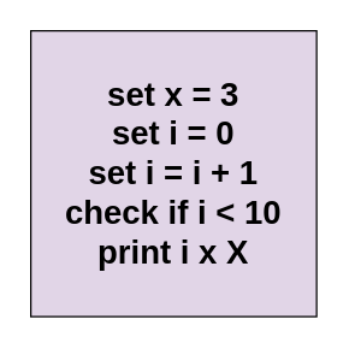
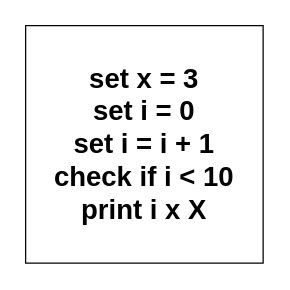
  <mxCell id="0" />
  <mxCell id="1" parent="0" />
- <mxCell id="2" value="&lt;b style=&quot;font-size: 22px;&quot;&gt;set x = 3&lt;br&gt;set i = 0&lt;br&gt;set i = i + 1&lt;br&gt;check if i &amp;lt; 10&lt;br&gt;print i x X&lt;/b&gt;" style="whiteSpace=wrap;html=1;aspect=fixed;fillColor=#e1d5e7;" vertex="1" parent="1"><mxGeometry x="20" y="20" width="190" height="190" as="geometry" /></mxCell>
+ <mxCell id="2" value="&lt;b style=&quot;font-size: 22px;&quot;&gt;set x = 3&lt;br&gt;set i = 0&lt;br&gt;set i = i + 1&lt;br&gt;check if i &amp;lt; 10&lt;br&gt;print i x X&lt;/b&gt;" style="whiteSpace=wrap;html=1;aspect=fixed;" vertex="1" parent="1"><mxGeometry x="20" y="20" width="190" height="190" as="geometry" /></mxCell>
